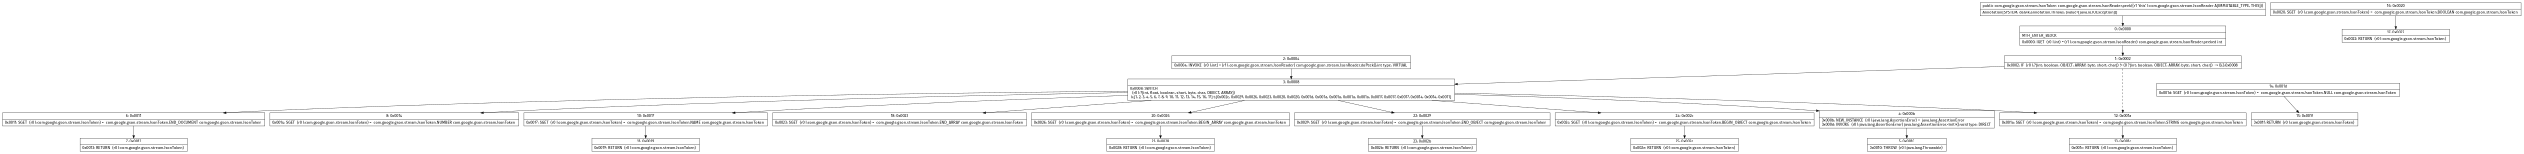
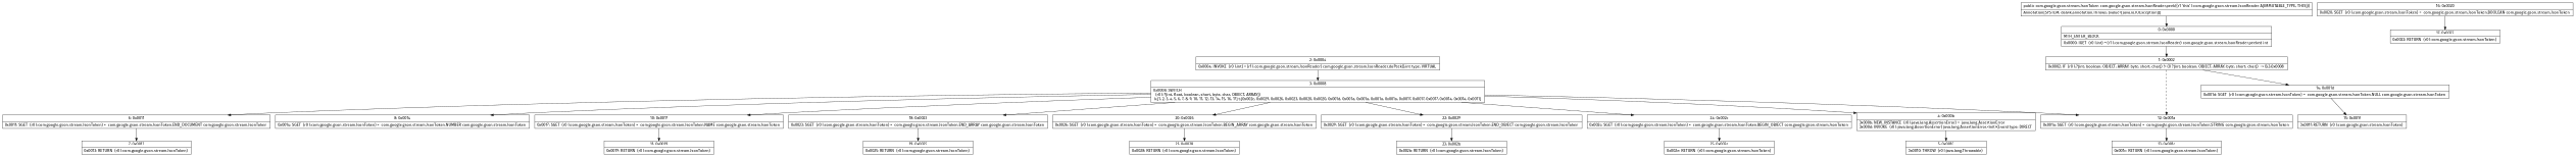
  digraph {
    fontname="Fira Sans"
    node [fontname="Fira Sans" shape=record]
    edge [fontname="Fira Sans"]
    n1 [label="{0\:\ 0x0000|MTH_ENTER_BLOCK\l|0x0000: IGET  (r0 I:int) = (r1 I:com.google.gson.stream.JsonReader) com.google.gson.stream.JsonReader.peeked int \l}"]
    n2 [label="{1\:\ 0x0002|0x0002: IF  (r0 I:?[int, boolean, OBJECT, ARRAY, byte, short, char]) != (0 ?[int, boolean, OBJECT, ARRAY, byte, short, char])  \-\> B:3:0x0008 \l}"]
    n3 [label="{3\:\ 0x0008|0x0008: SWITCH  \l  (r0 I:?[int, float, boolean, short, byte, char, OBJECT, ARRAY])\l k:[1, 2, 3, 4, 5, 6, 7, 8, 9, 10, 11, 12, 13, 14, 15, 16, 17] t:[0x002c, 0x0029, 0x0026, 0x0023, 0x0020, 0x0020, 0x001d, 0x001a, 0x001a, 0x001a, 0x001a, 0x0017, 0x0017, 0x0017, 0x0014, 0x0014, 0x0011] \l}"]
    n4 [label="{12\:\ 0x001a|0x001a: SGET  (r0 I:com.google.gson.stream.JsonToken) =  com.google.gson.stream.JsonToken.STRING com.google.gson.stream.JsonToken \l}"]
    n5 [label="{2\:\ 0x0004|0x0004: INVOKE  (r0 I:int) = (r1 I:com.google.gson.stream.JsonReader) com.google.gson.stream.JsonReader.doPeek():int type: VIRTUAL \l}"]
    n6 [label="{4\:\ 0x000b|0x000b: NEW_INSTANCE  (r0 I:java.lang.AssertionError) =  java.lang.AssertionError \l0x000d: INVOKE  (r0 I:java.lang.AssertionError) java.lang.AssertionError.\<init\>():void type: DIRECT \l}"]
    n7 [label="{6\:\ 0x0011|0x0011: SGET  (r0 I:com.google.gson.stream.JsonToken) =  com.google.gson.stream.JsonToken.END_DOCUMENT com.google.gson.stream.JsonToken \l}"]
    n8 [label="{8\:\ 0x0014|0x0014: SGET  (r0 I:com.google.gson.stream.JsonToken) =  com.google.gson.stream.JsonToken.NUMBER com.google.gson.stream.JsonToken \l}"]
    n9 [label="{10\:\ 0x0017|0x0017: SGET  (r0 I:com.google.gson.stream.JsonToken) =  com.google.gson.stream.JsonToken.NAME com.google.gson.stream.JsonToken \l}"]
    n10 [label="{18\:\ 0x0023|0x0023: SGET  (r0 I:com.google.gson.stream.JsonToken) =  com.google.gson.stream.JsonToken.END_ARRAY com.google.gson.stream.JsonToken \l}"]
    n11 [label="{20\:\ 0x0026|0x0026: SGET  (r0 I:com.google.gson.stream.JsonToken) =  com.google.gson.stream.JsonToken.BEGIN_ARRAY com.google.gson.stream.JsonToken \l}"]
    n12 [label="{22\:\ 0x0029|0x0029: SGET  (r0 I:com.google.gson.stream.JsonToken) =  com.google.gson.stream.JsonToken.END_OBJECT com.google.gson.stream.JsonToken \l}"]
    n13 [label="{24\:\ 0x002c|0x002c: SGET  (r0 I:com.google.gson.stream.JsonToken) =  com.google.gson.stream.JsonToken.BEGIN_OBJECT com.google.gson.stream.JsonToken \l}"]
    n14 [label="{5\:\ 0x0010|0x0010: THROW  (r0 I:java.lang.Throwable) \l}"]
    n15 [label="{7\:\ 0x0013|0x0013: RETURN  (r0 I:com.google.gson.stream.JsonToken) \l}"]
    n16 [label="{11\:\ 0x0019|0x0019: RETURN  (r0 I:com.google.gson.stream.JsonToken) \l}"]
    n17 [label="{13\:\ 0x001c|0x001c: RETURN  (r0 I:com.google.gson.stream.JsonToken) \l}"]
    n18 [label="{14\:\ 0x001d|0x001d: SGET  (r0 I:com.google.gson.stream.JsonToken) =  com.google.gson.stream.JsonToken.NULL com.google.gson.stream.JsonToken \l}"]
    n19 [label="{15\:\ 0x001f|0x001f: RETURN  (r0 I:com.google.gson.stream.JsonToken) \l}"]
    n20 [label="{16\:\ 0x0020|0x0020: SGET  (r0 I:com.google.gson.stream.JsonToken) =  com.google.gson.stream.JsonToken.BOOLEAN com.google.gson.stream.JsonToken \l}"]
    n21 [label="{17\:\ 0x0022|0x0022: RETURN  (r0 I:com.google.gson.stream.JsonToken) \l}"]
+   n22 [label="{19\:\ 0x0025|0x0025: RETURN  (r0 I:com.google.gson.stream.JsonToken) \l}"]
    n23 [label="{21\:\ 0x0028|0x0028: RETURN  (r0 I:com.google.gson.stream.JsonToken) \l}"]
    n24 [label="{23\:\ 0x002b|0x002b: RETURN  (r0 I:com.google.gson.stream.JsonToken) \l}"]
    n25 [label="{25\:\ 0x002e|0x002e: RETURN  (r0 I:com.google.gson.stream.JsonToken) \l}"]
    n26 [label="{public com.google.gson.stream.JsonToken com.google.gson.stream.JsonReader.peek((r1 'this' I:com.google.gson.stream.JsonReader A[IMMUTABLE_TYPE, THIS]))  | Annotation[SYSTEM, dalvik.annotation.Throws, \{value=[java.io.IOException]\}]\l}"]
    n1 -> n2
-   n2 -> n3
+   n2 -> n18
    n2 -> n4 [style=dashed]
    n3 -> n4
    n3 -> n6
    n3 -> n7
    n3 -> n8
    n3 -> n9
    n3 -> n10
    n3 -> n11
    n3 -> n12
    n3 -> n13
    n4 -> n17
    n5 -> n3
    n6 -> n14
    n7 -> n15
    n9 -> n16
+   n10 -> n22
    n11 -> n23
    n12 -> n24
    n13 -> n25
    n18 -> n19
    n20 -> n21
    n26 -> n1
  }
